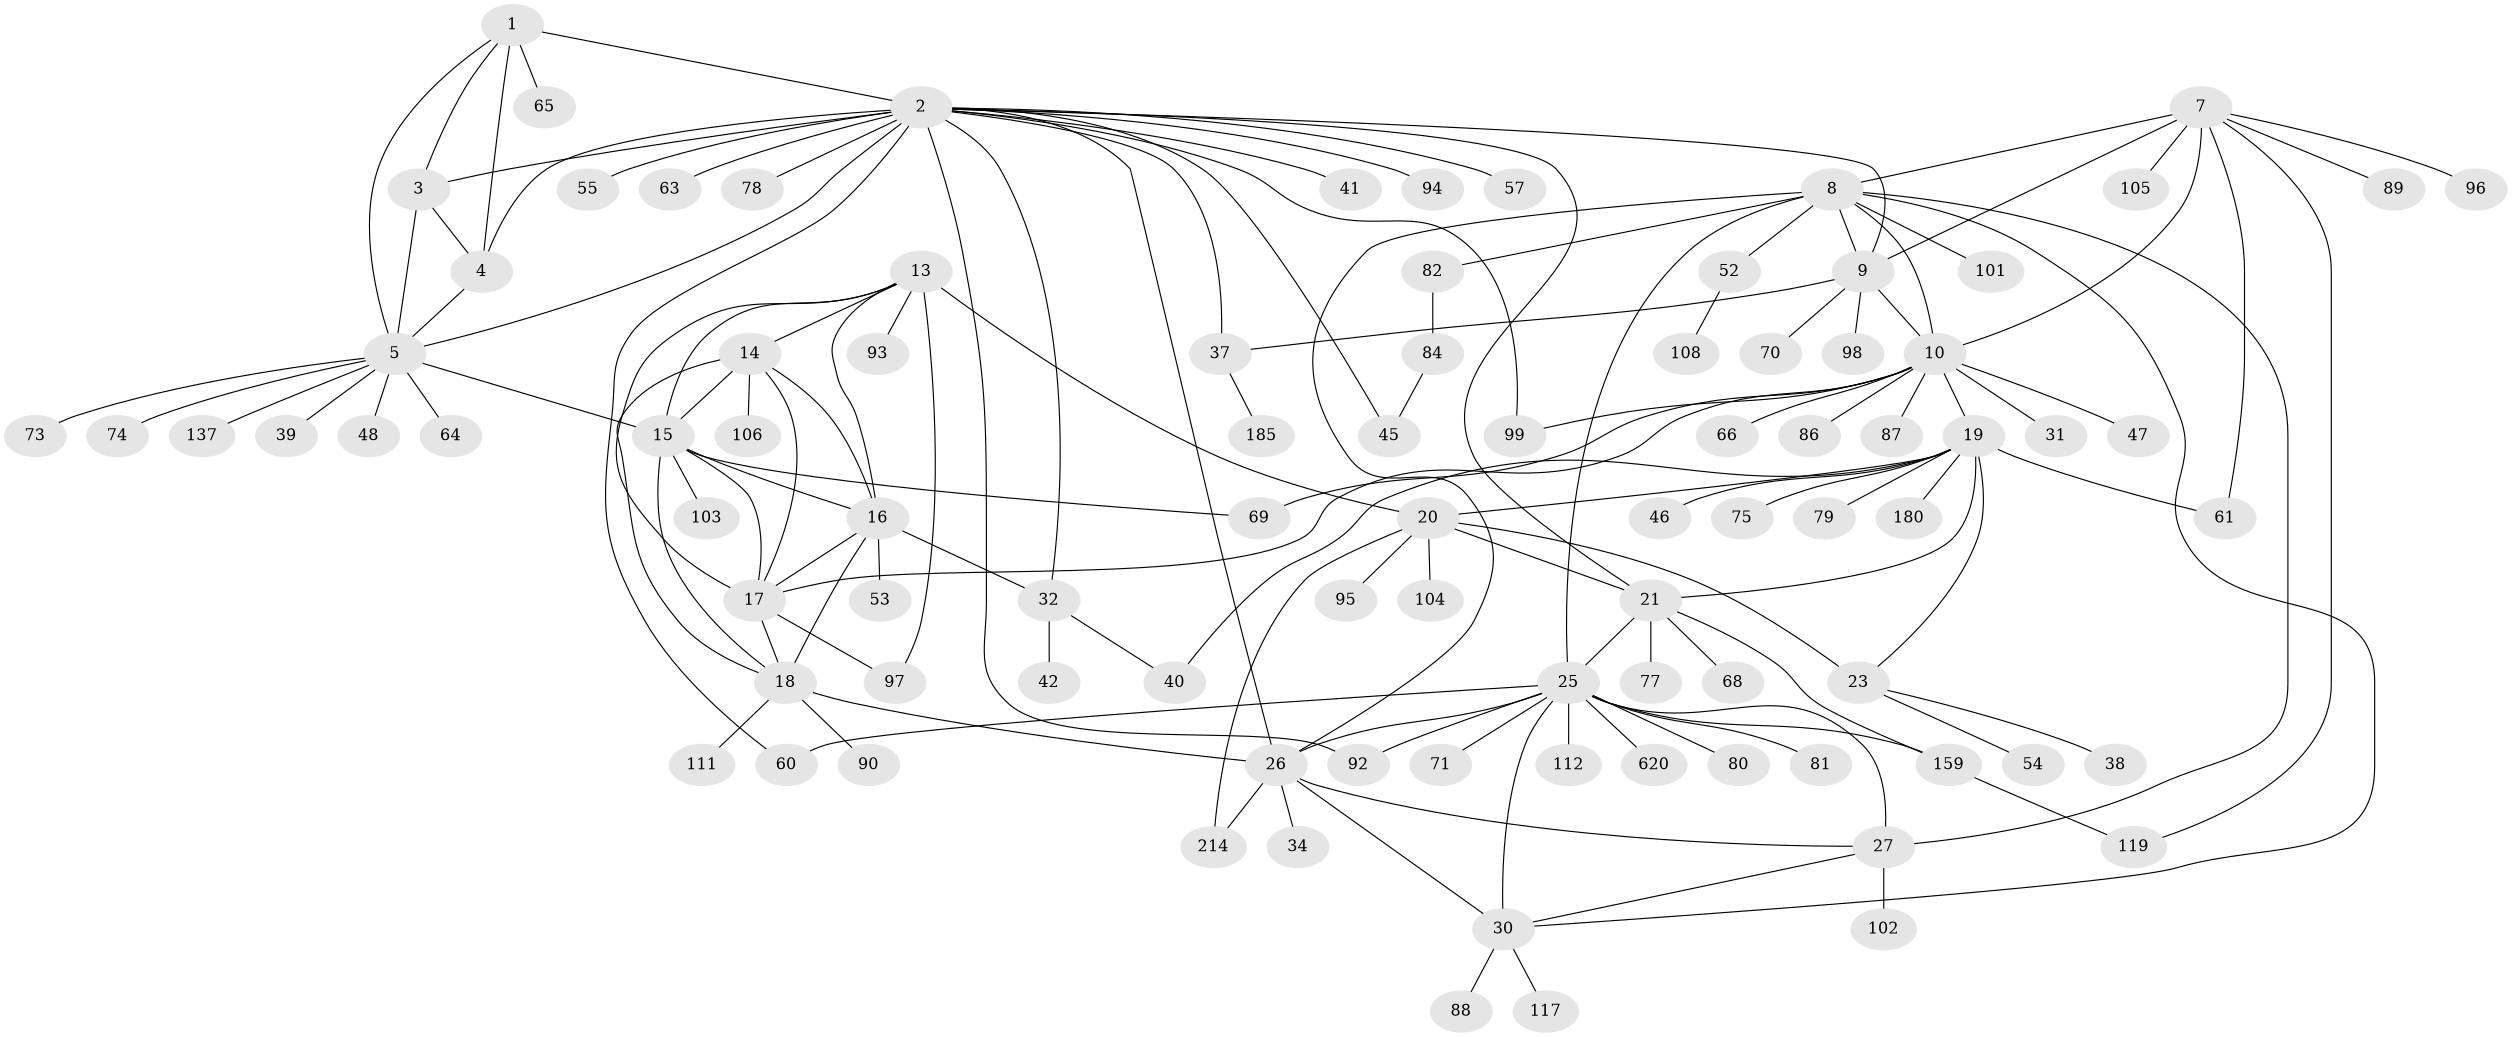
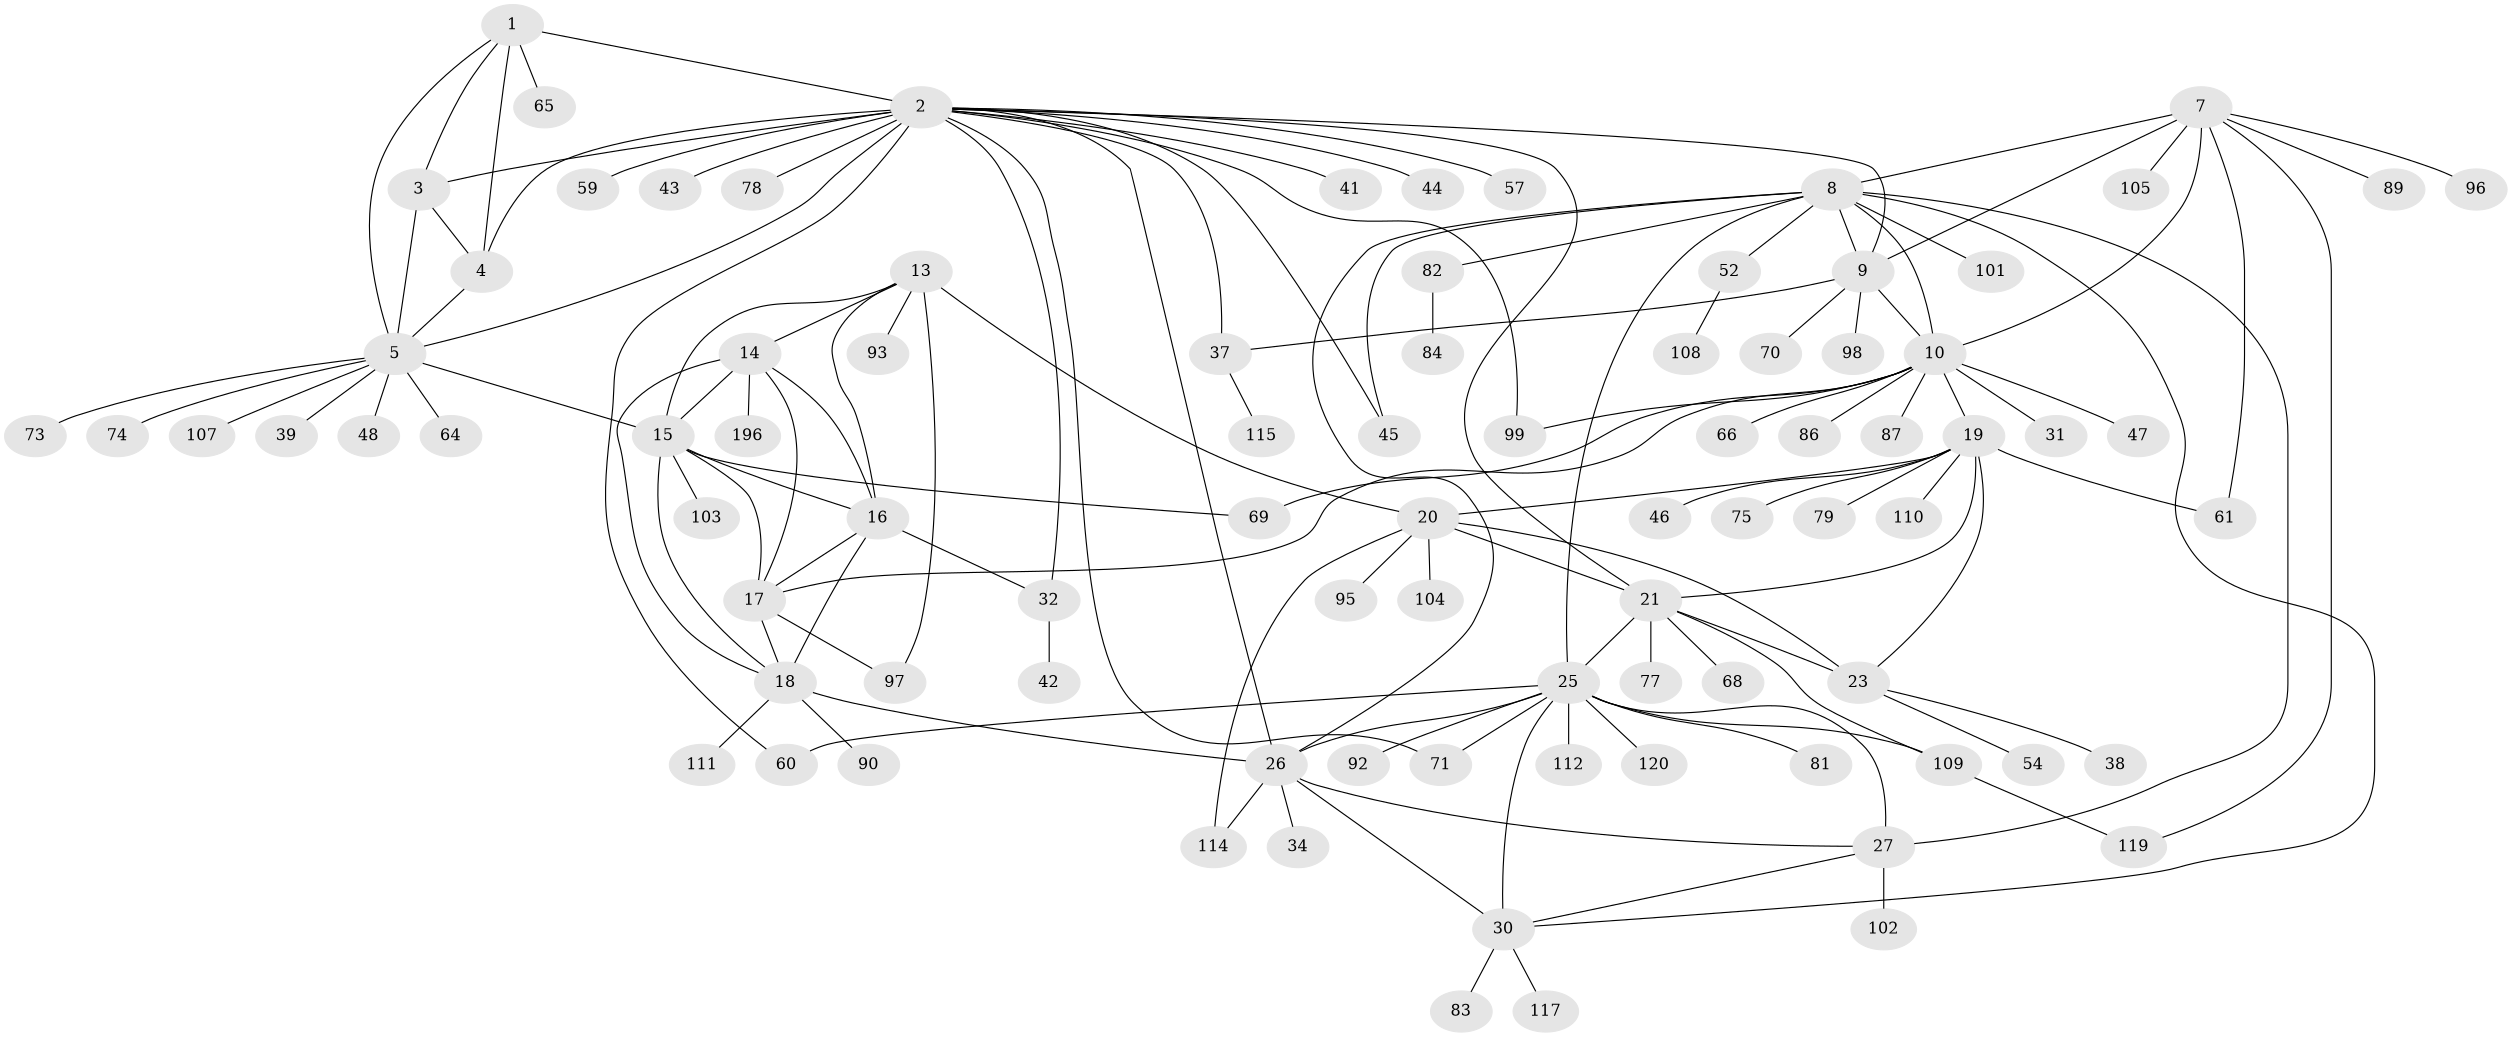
  graph {
    fontname="DejaVu Serif"
    node [color=gray90 fontname="DejaVu Serif" style=filled]
    edge [fontname="DejaVu Serif"]
    1 [super="+55"]
    2 [super="+6"]
    3 [super="+91"]
    4 [super="+51"]
    5 [super="+116"]
    65
    9 [super="+43"]
    21 [super="+22"]
    26 [super="+72"]
    32
    37 [super="+100"]
    41
-   44 [label=94]
+   44
    45
    57
-   59 [label=55]
+   59
    60
-   63
+   63 [label=43]
    78
    92
    99
    15 [super="+48"]
    39
    n24 [label=48]
    64
    73
    74
-   107 [label=137]
+   107
    10 [super="+12"]
    70 [super="+76"]
    98
    25 [super="+29"]
    23 [super="+36"]
    68
    77
-   109 [label=159]
+   109
    27 [super="+35"]
    30 [super="+113"]
-   114 [label=214]
+   114
    34
-   40 [super="+85"]
    42 [super="+88"]
-   115 [label=185]
+   115
    17 [super="+50"]
    69
    16 [super="+62"]
    18 [super="+33"]
    103
    7 [super="+11"]
    8 [super="+28"]
    61
    89
    96
    105
    119
    52
    82 [super="+94"]
    101
    19 [super="+56"]
    31
    47
    66
    86
    87 [super="+118"]
    71
-   80
    81
    112
-   120 [label=620]
+   120
    102
-   83 [label=88]
+   83
    117
    108
    84
    97
    20 [super="+24"]
    46
    75
    79
-   110 [label=180]
+   110
    14 [super="+49"]
-   106
+   106 [label=196]
    13
    93
-   53
    90
    111
    95
    104
    38
    54
    1 -- 2 [weight=2]
    1 -- 3
    1 -- 4
    1 -- 5
    1 -- 65
    2 -- 3 [weight=2]
    2 -- 4 [weight=2]
    2 -- 5 [weight=2]
    2 -- 9
    2 -- 21
    2 -- 26
    2 -- 32
    2 -- 37
    2 -- 41
    2 -- 44
    2 -- 45
    2 -- 57
    2 -- 59
    2 -- 60
    2 -- 63
    2 -- 78
-   2 -- 92
+   2 -- 71
    2 -- 99
    3 -- 4
    3 -- 5
    4 -- 5
    5 -- 15
    5 -- 39
    5 -- n24
    5 -- 64
    5 -- 73
    5 -- 74
    5 -- 107
    9 -- 37
    9 -- 10 [weight=2]
    9 -- 70
    9 -- 98
    21 -- 25
+   21 -- 23 [weight=2]
    21 -- 68
    21 -- 77
    21 -- 109
    26 -- 27
    26 -- 30
    26 -- 114
    26 -- 34
-   32 -- 40
    32 -- 42
    37 -- 115
    15 -- 17
    15 -- 69
    15 -- 16
    15 -- 18
    15 -- 103
    10 -- 99
    10 -- 17
    10 -- 69
    10 -- 19
    10 -- 31
    10 -- 47
    10 -- 66
    10 -- 86
    10 -- 87
    25 -- 26 [weight=2]
    25 -- 60
    25 -- 92
    25 -- 109
    25 -- 27 [weight=2]
    25 -- 30 [weight=2]
    25 -- 71
-   25 -- 80
    25 -- 81
    25 -- 112
    25 -- 120
    23 -- 38
    23 -- 54
    109 -- 119
    27 -- 30
    27 -- 102
    30 -- 83
    30 -- 117
    17 -- 18
    17 -- 97
    16 -- 32
    16 -- 17
    16 -- 18
-   16 -- 53
    18 -- 26 [weight=2]
    18 -- 90
    18 -- 111
    7 -- 9 [weight=2]
    7 -- 10 [weight=4]
    7 -- 8 [weight=2]
    7 -- 61
    7 -- 89
    7 -- 96
    7 -- 105
    7 -- 119
    8 -- 9
    8 -- 26
-   84 -- 45
+   8 -- 45
    8 -- 10 [weight=2]
    8 -- 25 [weight=2]
    8 -- 27
    8 -- 30
    8 -- 52
    8 -- 82
    8 -- 101
    52 -- 108
    82 -- 84
    19 -- 21 [weight=2]
    19 -- 23
-   19 -- 40
    19 -- 61
    19 -- 20 [weight=2]
    19 -- 46
    19 -- 75
    19 -- 79
    19 -- 110
    20 -- 21 [weight=4]
    20 -- 23 [weight=2]
    20 -- 114
    20 -- 95
    20 -- 104
    14 -- 15
    14 -- 17
    14 -- 16
    14 -- 18
    14 -- 106
    13 -- 15
-   13 -- 17
    13 -- 16
    13 -- 97
    13 -- 20
    13 -- 14
    13 -- 93
  }
